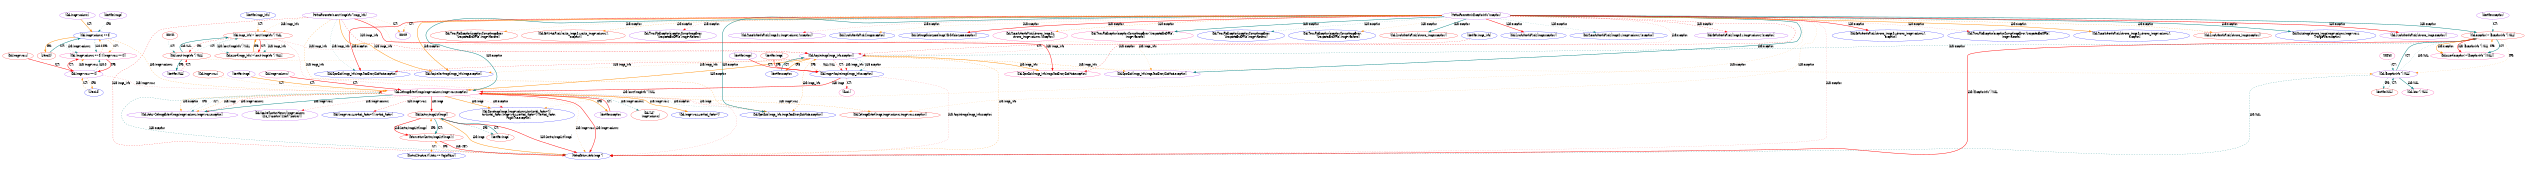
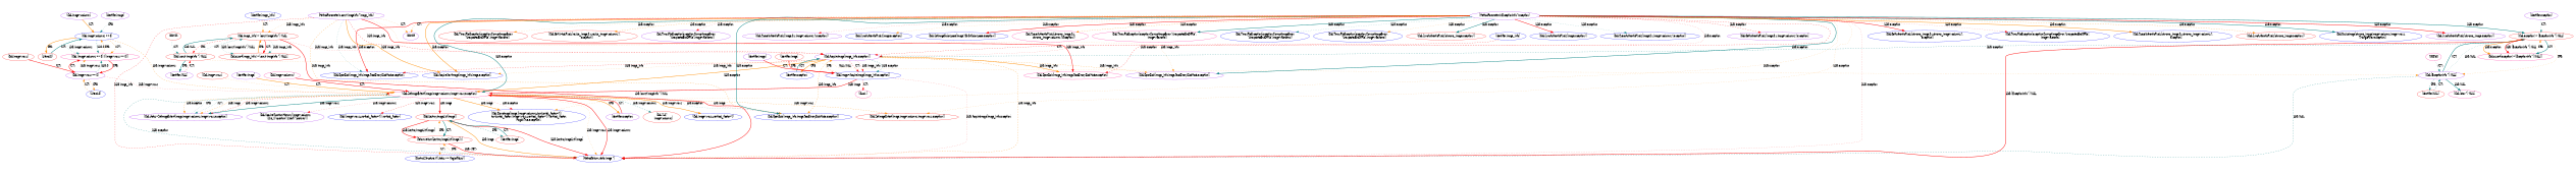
  digraph {
    fontname="Patrick Hand"
    node [color=blue fontname="Patrick Hand"]
    edge [color=darkorange fontname="Patrick Hand" style=bold]
    n1 [color=red label="(Call,DestroyImageList(image))"]
    n2 [color=red label="(Return,return(DestroyImageList(image));)"]
    n3 [label="(MethodReturn,static Image *)"]
    n4 [color=red label="(Identifier,image)"]
    n5 [label="(ControlStructure,if (status == MagickFalse))"]
    n6 [color=deeppink label="(Call,SetImageExtent(image,image->columns,image->rows,exception))"]
    n7 [color=red label="(Call,SetImageExtent(image,image->columns,image->rows,exception))"]
    n8 [color=purple label="(Identifier,exception)"]
    n9 [label="(Call,CloneImage(image,(image->columns+horizontal_factor-1)/\n       horizontal_factor,(image->rows+vertical_factor-1)/vertical_factor,\n       MagickTrue,exception))"]
    n10 [color=red label="(Call,2UL*\n      image->columns)"]
    n11 [label="(Call,image->rows+vertical_factor-1)"]
    n12 [color=purple label="(Call,status=SetImageExtent(image,image->columns,image->rows,exception))"]
    n13 [color=purple label="(Call,AcquireQuantumMemory(image->columns,\n      (size_t) quantum*sizeof(*scanline)))"]
    n14 [label="(Call,OpenBlob(image_info,image,ReadBinaryBlobMode,exception))"]
    n15 [label="(Call,(image->rows+vertical_factor-1)/vertical_factor)"]
    n16 [label="(Call,image=AcquireImage(image_info,exception))"]
    n17 [color=purple label="(Call,AcquireImage(image_info,exception))"]
    n18 [color=deeppink label="(Block,)"]
    n19 [label="(Call,OpenBlob(image_info,image,ReadBinaryBlobMode,exception))"]
    n20 [color=purple label="(Call,OpenBlob(image_info,image,ReadBinaryBlobMode,exception))"]
    n21 [label="(Call,AcquireNextImage(image_info,image,exception))"]
    n22 [color=deeppink label="(Call,OpenBlob(image_info,image,ReadBinaryBlobMode,exception))"]
    n23 [label="(Identifier,exception)"]
    n24 [color=red label="(Call,image_info != (const ImageInfo *) NULL)"]
    n25 [color=red label="(Call,(const ImageInfo *) NULL)"]
    n26 [color=red label="(Call,assert(image_info != (const ImageInfo *) NULL))"]
    n27 [color=purple label="(Call,(ExceptionInfo *) NULL)"]
    n28 [color=purple label="(Identifier,NULL)"]
    n29 [color=purple label="(MethodParameterIn,const ImageInfo *image_info)"]
    1000109 [color=purple]
    n31 [color=red label="(Call,exception != (ExceptionInfo *) NULL)"]
    n32 [color=deeppink label="(Call,(char *) NULL)"]
    n33 [color=red label="(Identifier,NULL)"]
    n34 [color=deeppink label="(Call,assert(exception != (ExceptionInfo *) NULL))"]
    n35 [color=purple label="(MethodParameterIn,ExceptionInfo *exception)"]
    n36 [color=purple label="(Call,GetAuthenticPixels(image,0,y,image->columns,1,exception))"]
    n37 [label="(Call,GetAuthenticPixels(chroma_image,0,y,chroma_image->columns,1,\n          exception))"]
    n38 [label="(Call,ThrowFileException(exception,CorruptImageError,\"UnexpectedEndOfFile\",\n          image->filename))"]
    n39 [label="(Call,QueueAuthenticPixels(chroma_image,0,y,chroma_image->columns,1,\n            exception))"]
    n40 [color=red label="(Call,SyncAuthenticPixels(chroma_image,exception))"]
    n41 [label="(Call,ResizeImage(chroma_image,image->columns,image->rows,\n       TriangleFilter,exception))"]
    n42 [color=purple label="(Call,SyncAuthenticPixels(chroma_image,exception))"]
    n43 [color=red label="(Call,ThrowFileException(exception,CorruptImageError,\n              \"UnexpectedEndOfFile\",image->filename))"]
    n44 [color=red label="(Call,GetVirtualPixels(resize_image,0,y,resize_image->columns,1,\n        exception))"]
    n45 [color=purple label="(Call,ThrowFileException(exception,CorruptImageError,\n                    \"UnexpectedEndOfFile\",image->filename))"]
    n46 [color=purple label="(Call,QueueAuthenticPixels(image,0,y,image->columns,1,exception))"]
    n47 [label="(Call,SyncAuthenticPixels(image,exception))"]
    n48 [label="(Call,SetImageColorspace(image,YCbCrColorspace,exception))"]
    n49 [color=deeppink label="(Call,QueueAuthenticPixels(chroma_image,0,y,\n            chroma_image->columns,1,exception))"]
    n50 [color=deeppink label="(Call,ThrowFileException(exception,CorruptImageError,\"UnexpectedEndOfFile\",\n          image->filename))"]
    n51 [label="(Call,ThrowFileException(exception,CorruptImageError,\n                \"UnexpectedEndOfFile\",image->filename))"]
    n52 [label="(Call,ThrowFileException(exception,CorruptImageError,\n                    \"UnexpectedEndOfFile\",image->filename))"]
    n53 [color=red label="(Call,SyncAuthenticPixels(chroma_image,exception))"]
    n54 [label="(Call,SyncAuthenticPixels(image,exception))"]
    n55 [label="(Call,QueueAuthenticPixels(image,0,y,image->columns,1,exception))"]
    n56 [label="(Call,image->columns == 0)"]
    n57 [color=red label="(Literal,0)"]
    n58 [color=deeppink label="(Call,(image->columns == 0) || (image->rows == 0))"]
    n59 [color=purple label="(Call,image->rows == 0)"]
    n60 [label="(Literal,0)"]
    n61 [label="(Identifier,image_info)"]
    n62 [color=purple label="(Call,image->columns)"]
    n63 [color=deeppink label="(Call,image->columns)"]
    n64 [color=red label="(Identifier,image)"]
    n65 [color=red label="(Call,image->rows)"]
    n66 [color=purple label="(Identifier,image)"]
    n67 [color=red label="(Call,image->rows)"]
    n68 [label="(Identifier,image_info)"]
    n69 [color=purple label="(Identifier,image)"]
    n70 [color=purple label="(Identifier,exception)"]
    n71 [color=purple label="(Identifier,image)"]
    1000133 [color=red]
    1000160 [color=deeppink]
    n1 -> n2 [color=teal label="AST: "]
    n1 -> n2 [color=red label="DDG: DestroyImageList(image)"]
    n1 -> n3 [label="DDG: image"]
    n1 -> n3 [color=red label="DDG: DestroyImageList(image)"]
    n1 -> n4 [color=teal label="CFG: " style=dashed]
    n2 -> n1 [label="CFG: " style=dotted]
    n2 -> n3 [color=red label="DDG: <RET>"]
    n2 -> n5 [label="AST: " style=dotted]
    n3 -> n2 [label="CFG: " style=dashed]
    n4 -> n1 [color=teal label="AST: "]
    n6 -> n1 [color=red label="DDG: image"]
    n6 -> n3 [label="DDG: image->rows" style=dotted]
    n6 -> n3 [color=red label="DDG: image->columns"]
    n6 -> n3 [color=teal label="DDG: exception" style=dashed]
    n6 -> n7 [label="DDG: image->rows" style=dashed]
    n6 -> n8 [label="CFG: "]
    n6 -> n9 [label="DDG: image"]
    n6 -> n9 [color=red label="DDG: exception" style=dotted]
    n6 -> n10 [color=teal label="DDG: image->columns" style=dashed]
    n6 -> n11 [label="DDG: image->rows"]
    n6 -> n12 [color=teal label="AST: " style=dotted]
    n6 -> n12 [label="DDG: image" style=dashed]
    n6 -> n12 [color=red label="DDG: image->columns" style=dashed]
    n6 -> n12 [color=teal label="DDG: image->rows"]
    n6 -> n12 [label="DDG: exception" style=dashed]
    n6 -> n13 [color=red label="DDG: image->columns" style=dotted]
    n6 -> n14 [color=red label="DDG: image" style=dotted]
    n6 -> n14 [color=teal label="DDG: exception" style=dotted]
    n6 -> n15 [color=red label="DDG: image->rows" style=dashed]
    n8 -> n6 [color=red label="AST: "]
    n12 -> n6 [color=teal label="CFG: " style=dotted]
    n16 -> n3 [color=red label="DDG: AcquireImage(image_info,exception)" style=dotted]
    n16 -> n6 [color=red label="DDG: image"]
    n16 -> n17 [label="CFG: " style=dashed]
    n16 -> n18 [color=red label="AST: " style=dashed]
    n17 -> n3 [label="DDG: image_info" style=dashed]
    n17 -> n6 [label="DDG: exception"]
    n17 -> n14 [label="DDG: image_info" style=dashed]
    n17 -> n16 [color=red label="AST: " style=dashed]
    n17 -> n16 [color=red label="DDG: image_info" style=dotted]
    n17 -> n16 [color=teal label="DDG: exception" style=dashed]
    n17 -> n19 [color=red label="DDG: image_info" style=dashed]
    n17 -> n20 [label="DDG: image_info" style=dashed]
    n17 -> n21 [label="DDG: image_info" style=dotted]
    n17 -> n22 [label="DDG: image_info"]
    n17 -> n23 [label="CFG: "]
    n23 -> n17 [color=teal label="AST: "]
-   n24 -> n3 [color=red label="DDG: (const ImageInfo *) NULL" style=dotted]
+   n24 -> n3 [color=red label="DDG: (const ImageInfo *) NULL"]
    n24 -> n17 [color=red label="DDG: image_info" style=dotted]
    n24 -> n25 [color=red label="CFG: " style=dashed]
    n24 -> n26 [color=red label="AST: "]
    n24 -> n26 [color=teal label="DDG: image_info" style=dotted]
    n24 -> n26 [color=teal label="DDG: (const ImageInfo *) NULL" style=dotted]
    n25 -> n24 [color=teal label="AST: " style=dotted]
    n25 -> n24 [color=teal label="DDG: NULL"]
    n25 -> n27 [label="NULL: NULL" style=dotted]
    n25 -> n28 [color=teal label="CFG: "]
    n26 -> n24 [label="CFG: "]
    n27 -> n3 [color=teal label="DDG: NULL" style=dashed]
    n27 -> n31 [color=teal label="AST: "]
    n27 -> n31 [color=teal label="DDG: NULL" style=dotted]
    n27 -> n32 [color=teal label="DDG: NULL"]
    n27 -> n33 [color=teal label="CFG: " style=dashed]
    n28 -> n25 [color=red label="AST: " style=dashed]
    n29 -> n3 [color=red label="DDG: image_info" style=dashed]
    n29 -> n14 [label="DDG: image_info" style=dashed]
    n29 -> n17 [color=red label="DDG: image_info" style=dashed]
    n29 -> n19 [color=teal label="DDG: image_info" style=dotted]
    n29 -> n20 [label="DDG: image_info" style=dotted]
    n29 -> n21 [label="DDG: image_info"]
    n29 -> n22 [color=red label="DDG: image_info"]
    n29 -> n24 [label="DDG: image_info" style=dotted]
    n29 -> 1000109 [label="AST: " style=dotted]
    n31 -> n3 [color=red label="DDG: (ExceptionInfo *) NULL"]
    n31 -> n17 [color=teal label="DDG: exception" style=dashed]
    n31 -> n27 [label="CFG: " style=dotted]
    n31 -> n34 [color=teal label="AST: "]
    n31 -> n34 [label="DDG: exception"]
    n31 -> n34 [color=red label="DDG: (ExceptionInfo *) NULL"]
    n33 -> n27 [color=teal label="AST: " style=dashed]
    n34 -> n31 [label="CFG: " style=dotted]
    n35 -> n3 [color=red label="DDG: exception" style=dotted]
    n35 -> n6 [color=teal label="DDG: exception"]
    n35 -> n7 [label="DDG: exception" style=dotted]
    n35 -> n9 [label="DDG: exception" style=dotted]
    n35 -> n14 [color=teal label="DDG: exception"]
    n35 -> n17 [color=red label="DDG: exception" style=dotted]
    n35 -> n19 [color=red label="DDG: exception"]
    n35 -> n20 [color=teal label="DDG: exception"]
    n35 -> n21 [label="DDG: exception"]
    n35 -> n22 [color=red label="DDG: exception" style=dashed]
    n35 -> 1000109 [label="AST: " style=dashed]
    n35 -> n31 [color=teal label="DDG: exception"]
    n35 -> n36 [color=red label="DDG: exception" style=dashed]
    n35 -> n37 [color=red label="DDG: exception"]
    n35 -> n38 [color=red label="DDG: exception" style=dotted]
    n35 -> n39 [label="DDG: exception"]
    n35 -> n40 [label="DDG: exception" style=dashed]
    n35 -> n41 [color=teal label="DDG: exception"]
    n35 -> n42 [color=red label="DDG: exception"]
    n35 -> n43 [label="DDG: exception" style=dotted]
    n35 -> n44 [label="DDG: exception" style=dashed]
    n35 -> n45 [color=red label="DDG: exception" style=dotted]
    n35 -> n46 [color=red label="DDG: exception" style=dotted]
    n35 -> n47 [label="DDG: exception" style=dotted]
    n35 -> n48 [color=red label="DDG: exception"]
    n35 -> n49 [label="DDG: exception" style=dashed]
    n35 -> n50 [color=teal label="DDG: exception"]
    n35 -> n51 [color=teal label="DDG: exception" style=dotted]
    n35 -> n52 [label="DDG: exception" style=dotted]
    n35 -> n53 [color=teal label="DDG: exception"]
    n35 -> n54 [color=red label="DDG: exception"]
    n35 -> n55 [color=teal label="DDG: exception" style=dotted]
    n56 -> n6 [label="DDG: image->columns" style=dashed]
    n56 -> n57 [label="CFG: "]
    n56 -> n58 [label="AST: " style=dashed]
    n56 -> n58 [color=teal label="DDG: image->columns" style=dotted]
    n56 -> n58 [color=teal label="DDG: 0" style=dashed]
    n57 -> n56 [color=teal label="AST: "]
    n58 -> n56 [label="CFG: " style=dashed]
    n58 -> n59 [color=red label="CFG: "]
    n59 -> n6 [color=red label="DDG: image->rows" style=dotted]
    n59 -> n58 [color=red label="AST: "]
    n59 -> n58 [label="DDG: image->rows" style=dotted]
    n59 -> n58 [color=teal label="DDG: 0" style=dashed]
    n59 -> n60 [label="CFG: " style=dashed]
    n60 -> n59 [label="AST: " style=dashed]
    n61 -> n17 [color=red label="AST: " style=dashed]
    n62 -> n56 [label="AST: "]
    n63 -> n6 [color=red label="AST: "]
    n64 -> n16 [color=red label="CFG: "]
    n65 -> n6 [label="AST: " style=dotted]
    n66 -> n56 [color=teal label="CFG: " style=dotted]
    n67 -> n59 [color=red label="AST: "]
    n68 -> n24 [label="AST: " style=dashed]
    n69 -> n6 [label="AST: "]
    n70 -> n31 [color=teal label="AST: " style=dotted]
    n71 -> n16 [color=red label="AST: "]
    1000133 -> n25 [color=teal label="AST: " style=dotted]
    1000160 -> n27 [color=teal label="AST: " style=dotted]
  }
